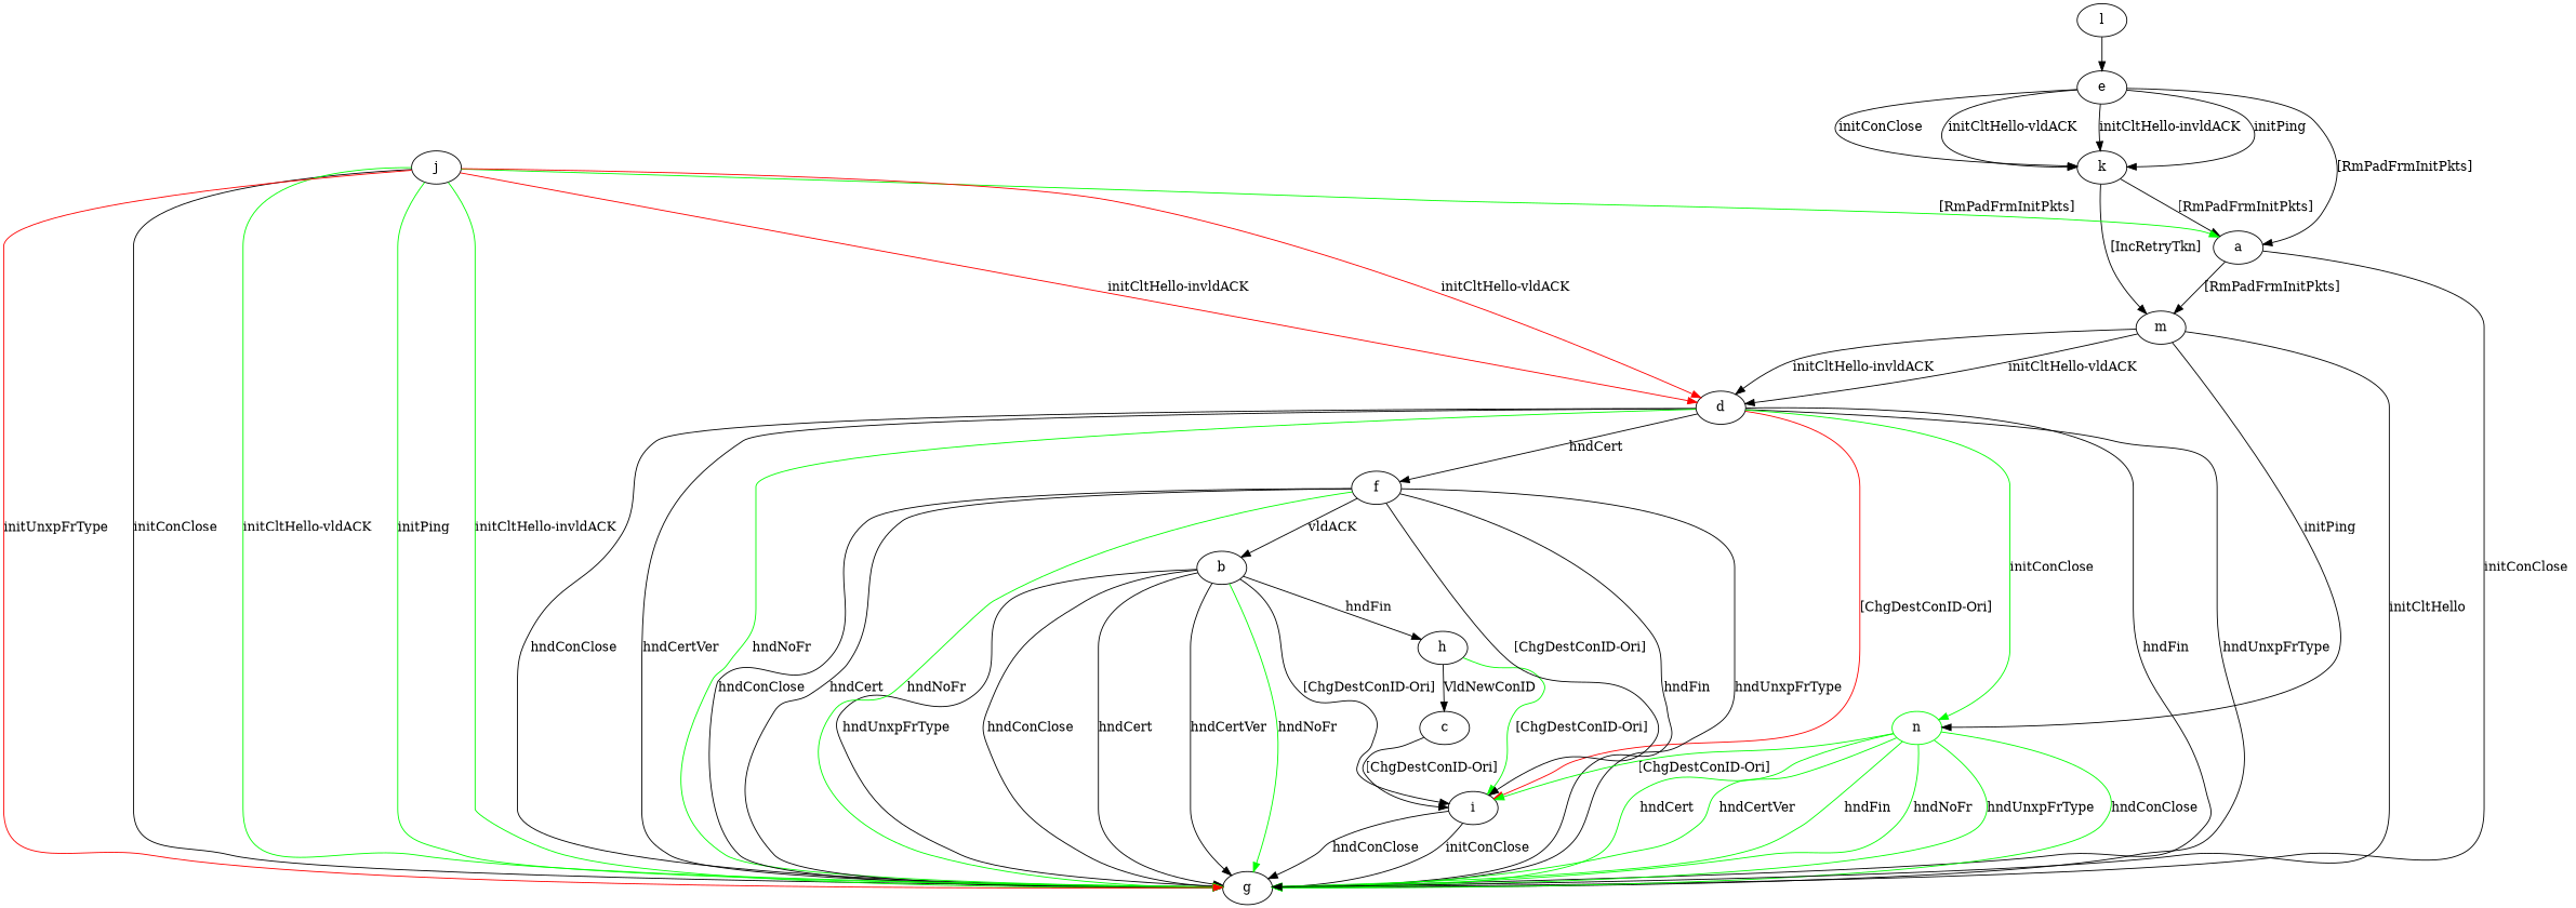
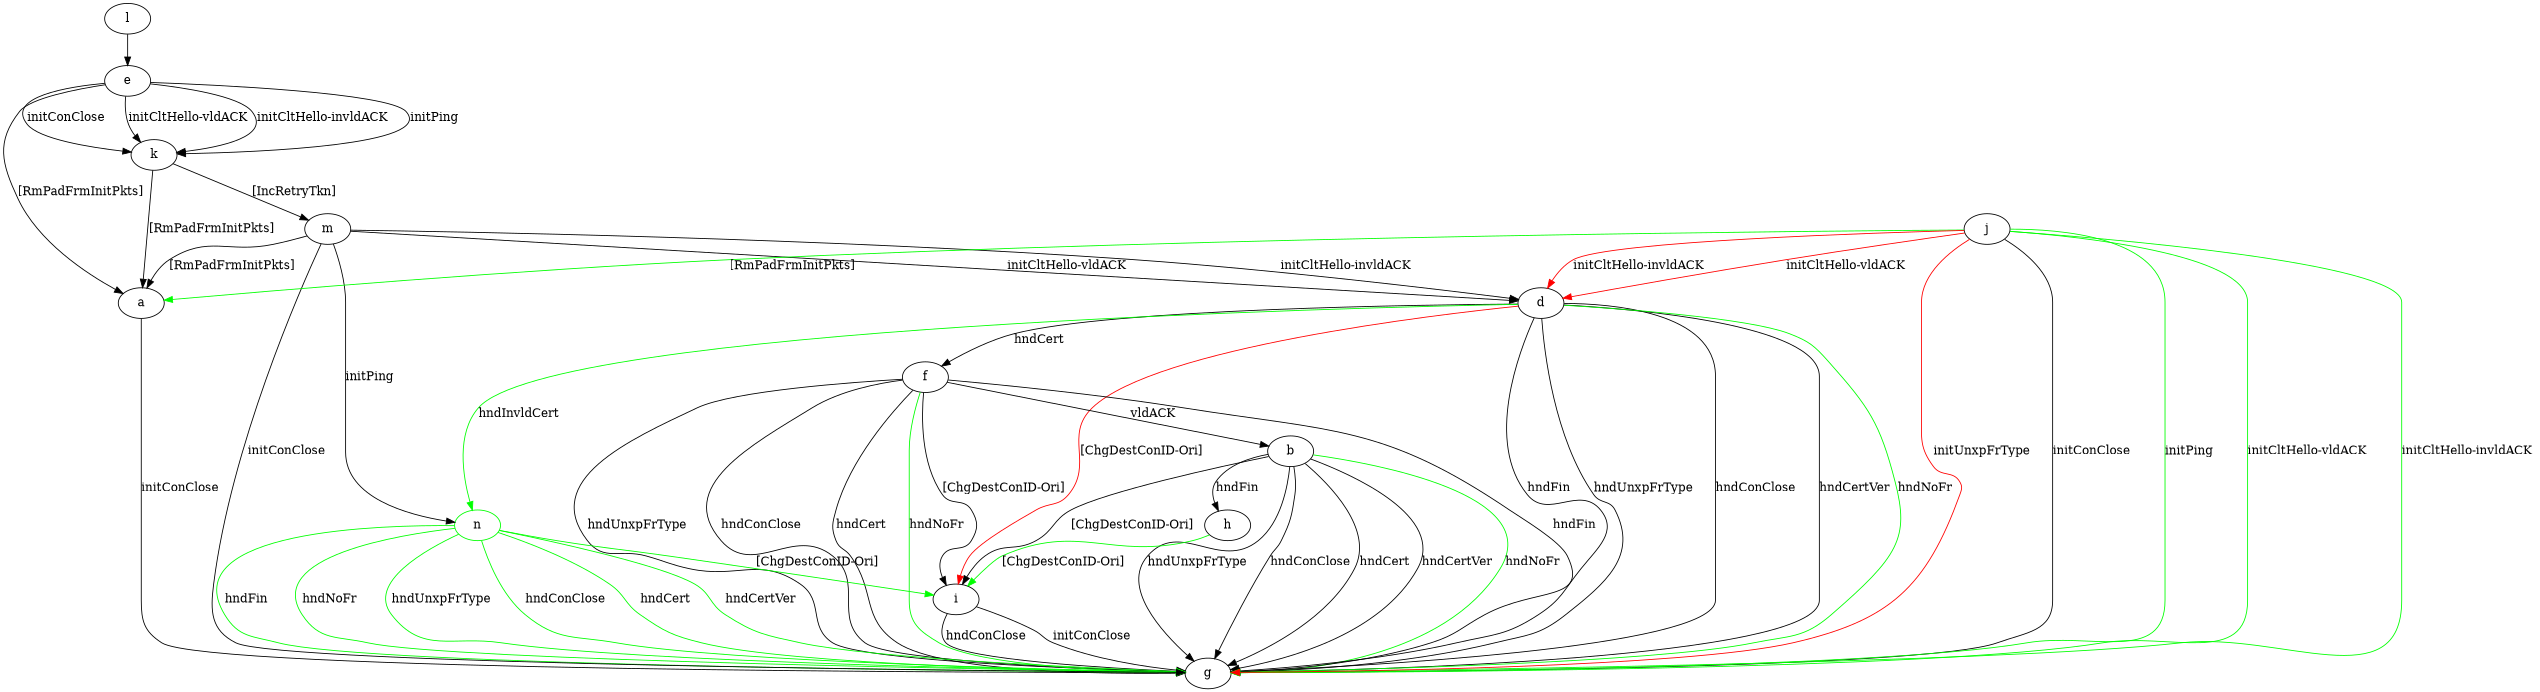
  digraph {
    a
    g
    b
    h
    i
-   c
    d
    f
    n [color=green]
    e
    k
    m
    j
    l
    a -> g [label="initConClose "]
    b -> g [label="hndUnxpFrType "]
    b -> g [label="hndConClose "]
    b -> g [label="hndCert "]
    b -> g [label="hndCertVer "]
    b -> g [color=green label="hndNoFr "]
    b -> h [label="hndFin "]
    b -> i [label="[ChgDestConID-Ori] "]
    h -> i [color=green label="[ChgDestConID-Ori] "]
-   h -> c [label="VldNewConID "]
    i -> g [label="initConClose "]
    i -> g [label="hndConClose "]
-   c -> i [label="[ChgDestConID-Ori] "]
    d -> g [label="hndFin "]
    d -> g [label="hndUnxpFrType "]
    d -> g [label="hndConClose "]
    d -> g [label="hndCertVer "]
    d -> g [color=green label="hndNoFr "]
    d -> i [color=red label="[ChgDestConID-Ori] "]
    d -> f [label="hndCert "]
-   d -> n [color=green label="initConClose "]
+   d -> n [color=green label="hndInvldCert "]
    f -> g [label="hndFin "]
    f -> g [label="hndUnxpFrType "]
    f -> g [label="hndConClose "]
    f -> g [label="hndCert "]
    f -> g [color=green label="hndNoFr "]
    f -> b [label="vldACK "]
    f -> i [label="[ChgDestConID-Ori] "]
    n -> g [color=green label="hndFin "]
    n -> g [color=green label="hndNoFr "]
    n -> g [color=green label="hndUnxpFrType "]
    n -> g [color=green label="hndConClose "]
    n -> g [color=green label="hndCert "]
    n -> g [color=green label="hndCertVer "]
    n -> i [color=green label="[ChgDestConID-Ori] "]
    e -> a [label="[RmPadFrmInitPkts] "]
    e -> k [label="initPing "]
    e -> k [label="initConClose "]
    e -> k [label="initCltHello-vldACK "]
    e -> k [label="initCltHello-invldACK "]
    k -> a [label="[RmPadFrmInitPkts] "]
    k -> m [label="[IncRetryTkn] "]
-   a -> m [label="[RmPadFrmInitPkts] "]
-   m -> g [label="initCltHello "]
+   m -> a [label="[RmPadFrmInitPkts] "]
+   m -> g [label="initConClose "]
    m -> d [label="initCltHello-vldACK "]
    m -> d [label="initCltHello-invldACK "]
    m -> n [label="initPing "]
    j -> a [color=green label="[RmPadFrmInitPkts] "]
    j -> g [label="initConClose "]
    j -> g [color=green label="initPing "]
    j -> g [color=green label="initCltHello-vldACK "]
    j -> g [color=green label="initCltHello-invldACK "]
    j -> g [color=red label="initUnxpFrType "]
    j -> d [color=red label="initCltHello-vldACK "]
    j -> d [color=red label="initCltHello-invldACK "]
    l -> e
  }
